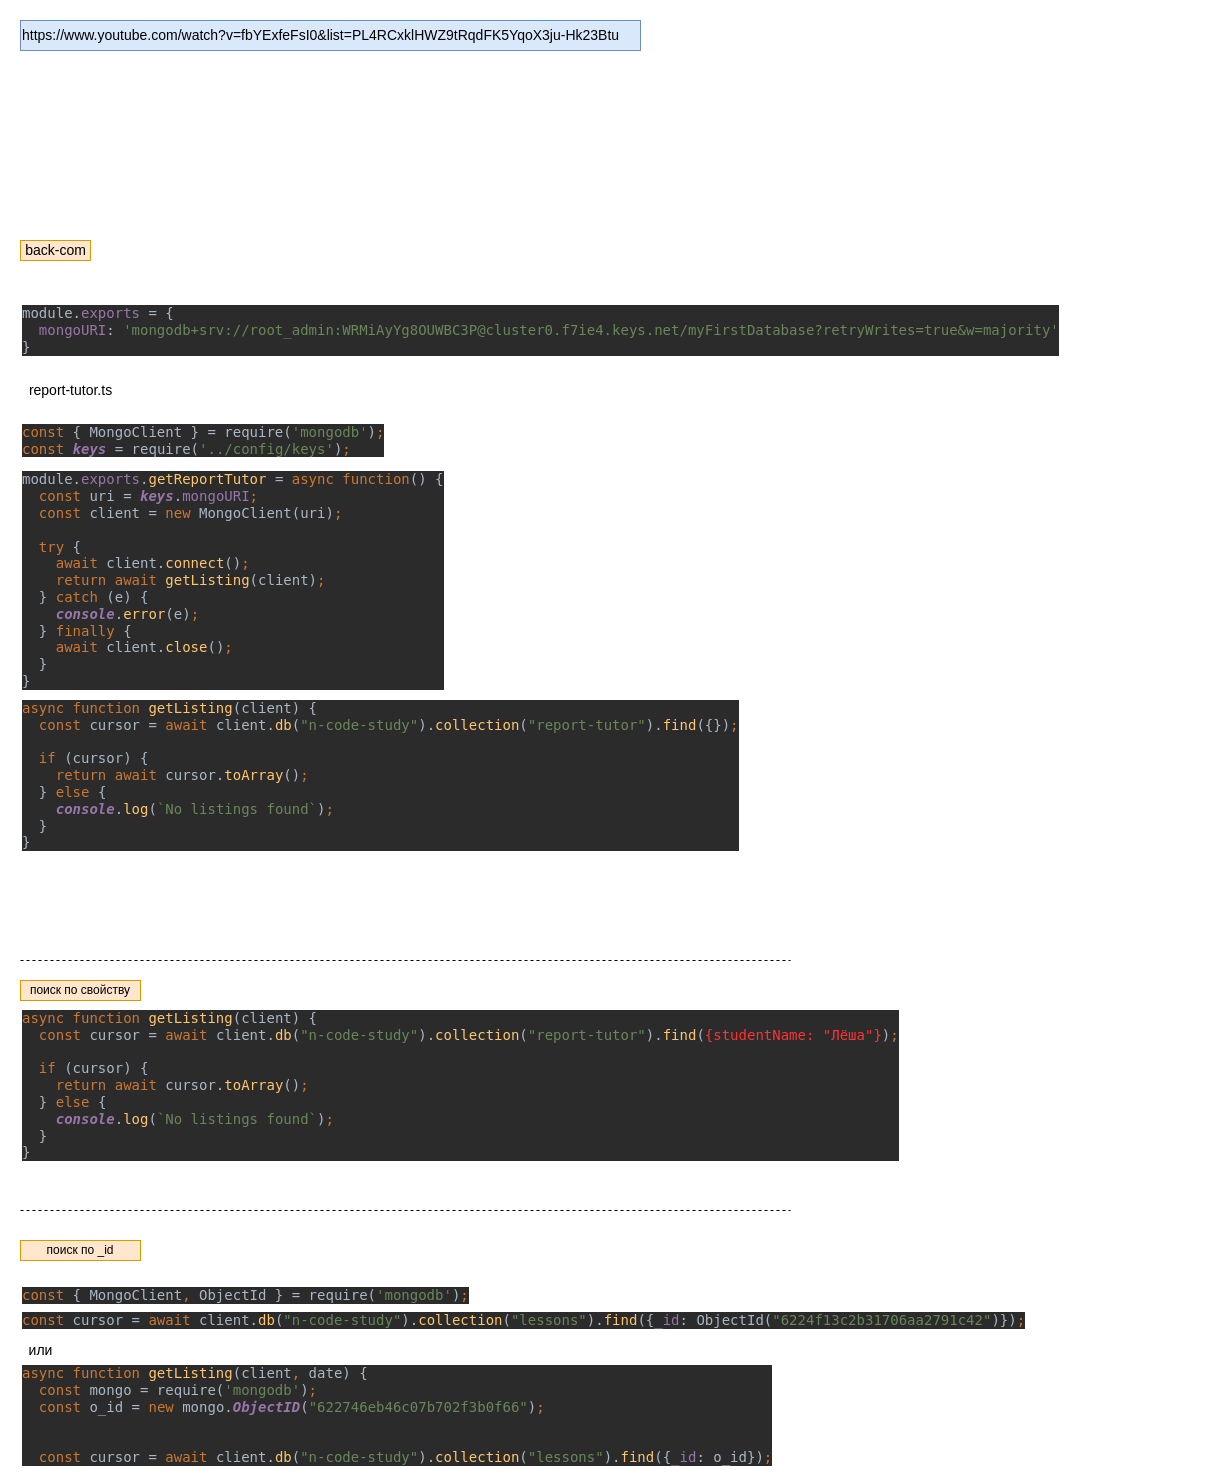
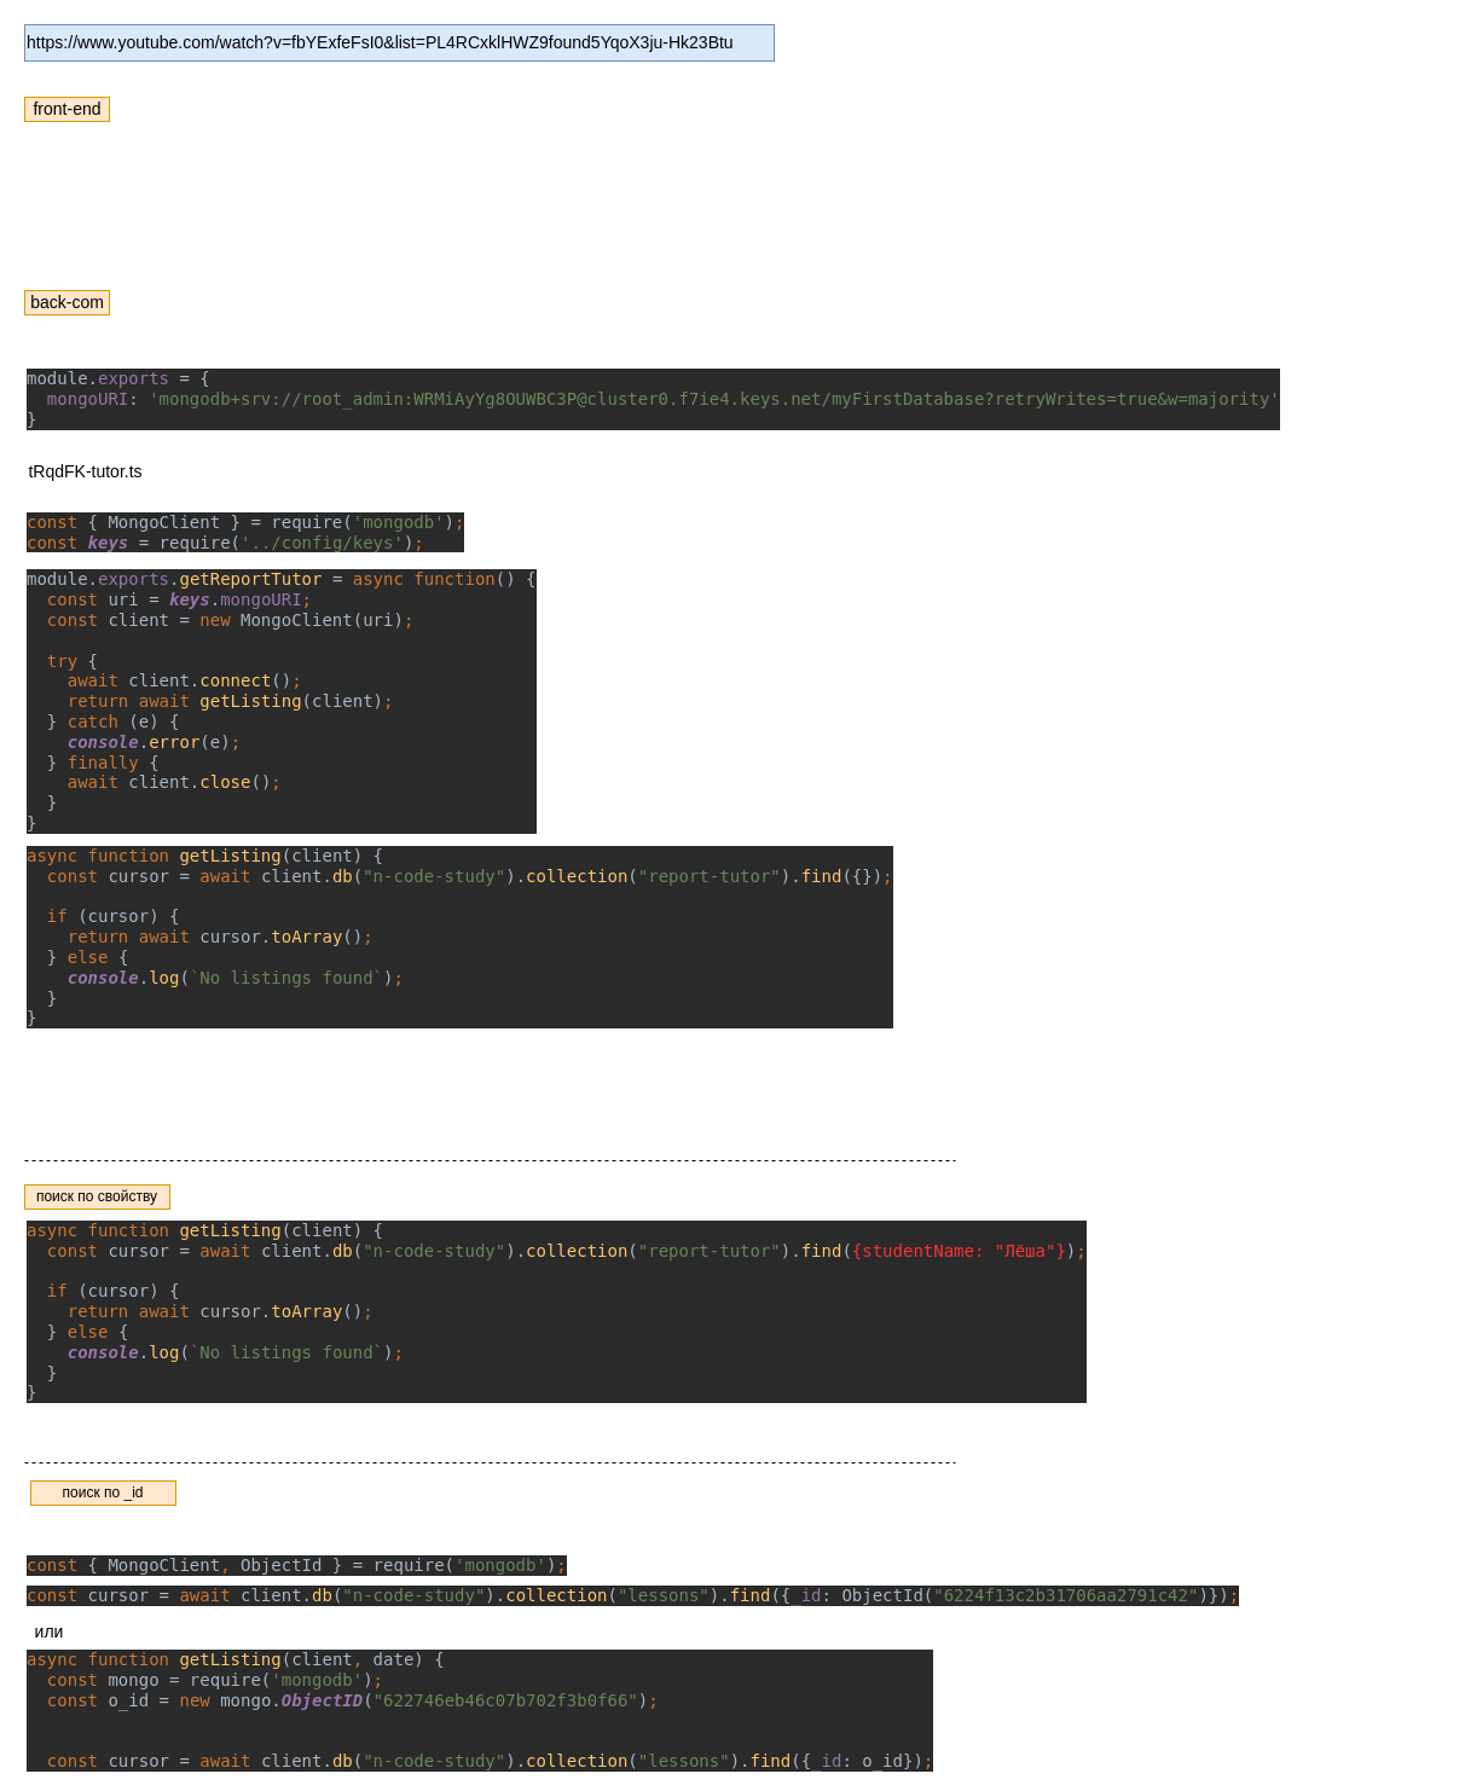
  <mxCell id="0" />
  <mxCell id="1" parent="0" />
+ <mxCell id="2" value="front-end" style="text;html=1;align=center;verticalAlign=middle;resizable=0;points=[];autosize=1;fontSize=14;fillColor=#ffe6cc;strokeColor=#d79b00;" parent="1" vertex="1"><mxGeometry x="20" y="80" width="70" height="20" as="geometry" /></mxCell>
  <mxCell id="3" value="back-com" style="text;html=1;align=center;verticalAlign=middle;resizable=0;points=[];autosize=1;fontSize=14;fillColor=#ffe6cc;strokeColor=#d79b00;" parent="1" vertex="1"><mxGeometry x="20" y="240" width="70" height="20" as="geometry" /></mxCell>
  <mxCell id="4" value="&lt;pre style=&quot;background-color: #2b2b2b ; color: #a9b7c6 ; font-family: &amp;quot;jetbrains mono&amp;quot; , monospace ; font-size: 9 8pt&quot;&gt;module.&lt;span style=&quot;color: #9876aa&quot;&gt;exports&lt;/span&gt;.&lt;span style=&quot;color: #ffc66d&quot;&gt;getReportTutor &lt;/span&gt;= &lt;span style=&quot;color: #cc7832&quot;&gt;async function&lt;/span&gt;() {&lt;br&gt;  &lt;span style=&quot;color: #cc7832&quot;&gt;const &lt;/span&gt;uri = &lt;span style=&quot;color: #9876aa ; font-weight: bold ; font-style: italic&quot;&gt;keys&lt;/span&gt;.&lt;span style=&quot;color: #9876aa&quot;&gt;mongoURI&lt;/span&gt;&lt;span style=&quot;color: #cc7832&quot;&gt;;&lt;br&gt;&lt;/span&gt;&lt;span style=&quot;color: #cc7832&quot;&gt;  const &lt;/span&gt;client = &lt;span style=&quot;color: #cc7832&quot;&gt;new &lt;/span&gt;MongoClient(uri)&lt;span style=&quot;color: #cc7832&quot;&gt;;&lt;br&gt;&lt;/span&gt;&lt;span style=&quot;color: #cc7832&quot;&gt;&lt;br&gt;&lt;/span&gt;&lt;span style=&quot;color: #cc7832&quot;&gt;  try &lt;/span&gt;{&lt;br&gt;    &lt;span style=&quot;color: #cc7832&quot;&gt;await &lt;/span&gt;client.&lt;span style=&quot;color: #ffc66d&quot;&gt;connect&lt;/span&gt;()&lt;span style=&quot;color: #cc7832&quot;&gt;;&lt;br&gt;&lt;/span&gt;&lt;span style=&quot;color: #cc7832&quot;&gt;    return await &lt;/span&gt;&lt;span style=&quot;color: #ffc66d&quot;&gt;getListing&lt;/span&gt;(client)&lt;span style=&quot;color: #cc7832&quot;&gt;;&lt;br&gt;&lt;/span&gt;&lt;span style=&quot;color: #cc7832&quot;&gt;  &lt;/span&gt;} &lt;span style=&quot;color: #cc7832&quot;&gt;catch &lt;/span&gt;(e) {&lt;br&gt;    &lt;span style=&quot;color: #9876aa ; font-weight: bold ; font-style: italic&quot;&gt;console&lt;/span&gt;.&lt;span style=&quot;color: #ffc66d&quot;&gt;error&lt;/span&gt;(e)&lt;span style=&quot;color: #cc7832&quot;&gt;;&lt;br&gt;&lt;/span&gt;&lt;span style=&quot;color: #cc7832&quot;&gt;  &lt;/span&gt;} &lt;span style=&quot;color: #cc7832&quot;&gt;finally &lt;/span&gt;{&lt;br&gt;    &lt;span style=&quot;color: #cc7832&quot;&gt;await &lt;/span&gt;client.&lt;span style=&quot;color: #ffc66d&quot;&gt;close&lt;/span&gt;()&lt;span style=&quot;color: #cc7832&quot;&gt;;&lt;br&gt;&lt;/span&gt;&lt;span style=&quot;color: #cc7832&quot;&gt;  &lt;/span&gt;}&lt;br&gt;}&lt;/pre&gt;" style="text;whiteSpace=wrap;html=1;fontSize=14;verticalAlign=middle;" parent="1" vertex="1"><mxGeometry x="20" y="470" width="450" height="220" as="geometry" /></mxCell>
  <mxCell id="5" value="&lt;pre style=&quot;background-color: #2b2b2b ; color: #a9b7c6 ; font-family: &amp;quot;jetbrains mono&amp;quot; , monospace ; font-size: 9 8pt&quot;&gt;&lt;span style=&quot;color: #cc7832&quot;&gt;async function &lt;/span&gt;&lt;span style=&quot;color: #ffc66d&quot;&gt;getListing&lt;/span&gt;(client) {&lt;br&gt;  &lt;span style=&quot;color: #cc7832&quot;&gt;const &lt;/span&gt;cursor = &lt;span style=&quot;color: #cc7832&quot;&gt;await &lt;/span&gt;client.&lt;span style=&quot;color: #ffc66d&quot;&gt;db&lt;/span&gt;(&lt;span style=&quot;color: #6a8759&quot;&gt;&quot;n-code-study&quot;&lt;/span&gt;).&lt;span style=&quot;color: #ffc66d&quot;&gt;collection&lt;/span&gt;(&lt;span style=&quot;color: #6a8759&quot;&gt;&quot;report-tutor&quot;&lt;/span&gt;).&lt;span style=&quot;color: #ffc66d&quot;&gt;find&lt;/span&gt;({})&lt;span style=&quot;color: #cc7832&quot;&gt;;&lt;br&gt;&lt;/span&gt;&lt;span style=&quot;color: #cc7832&quot;&gt;&lt;br&gt;&lt;/span&gt;&lt;span style=&quot;color: #cc7832&quot;&gt;  if &lt;/span&gt;(cursor) {&lt;br&gt;    &lt;span style=&quot;color: #cc7832&quot;&gt;return await &lt;/span&gt;cursor.&lt;span style=&quot;color: #ffc66d&quot;&gt;toArray&lt;/span&gt;()&lt;span style=&quot;color: #cc7832&quot;&gt;;&lt;br&gt;&lt;/span&gt;&lt;span style=&quot;color: #cc7832&quot;&gt;  &lt;/span&gt;} &lt;span style=&quot;color: #cc7832&quot;&gt;else &lt;/span&gt;{&lt;br&gt;    &lt;span style=&quot;color: #9876aa ; font-weight: bold ; font-style: italic&quot;&gt;console&lt;/span&gt;.&lt;span style=&quot;color: #ffc66d&quot;&gt;log&lt;/span&gt;(&lt;span style=&quot;color: #6a8759&quot;&gt;`No listings found`&lt;/span&gt;)&lt;span style=&quot;color: #cc7832&quot;&gt;;&lt;br&gt;&lt;/span&gt;&lt;span style=&quot;color: #cc7832&quot;&gt;  &lt;/span&gt;}&lt;br&gt;}&lt;/pre&gt;" style="text;whiteSpace=wrap;html=1;fontSize=14;verticalAlign=middle;" parent="1" vertex="1"><mxGeometry x="20" y="700" width="720" height="150" as="geometry" /></mxCell>
  <mxCell id="6" value="&lt;pre style=&quot;background-color: #2b2b2b ; color: #a9b7c6 ; font-family: &amp;quot;jetbrains mono&amp;quot; , monospace ; font-size: 9 8pt&quot;&gt;module.&lt;span style=&quot;color: #9876aa&quot;&gt;exports &lt;/span&gt;= {&lt;br&gt;  &lt;span style=&quot;color: #9876aa&quot;&gt;mongoURI&lt;/span&gt;: &lt;span style=&quot;color: #6a8759&quot;&gt;'mongodb+srv://root_admin:WRMiAyYg8OUWBC3P@cluster0.f7ie4.keys.net/myFirstDatabase?retryWrites=true&amp;amp;w=majority'&lt;br&gt;&lt;/span&gt;}&lt;/pre&gt;" style="text;whiteSpace=wrap;html=1;fontSize=14;verticalAlign=middle;" parent="1" vertex="1"><mxGeometry x="20" y="300" width="770" height="60" as="geometry" /></mxCell>
  <mxCell id="7" value="&lt;pre style=&quot;background-color: #2b2b2b ; color: #a9b7c6 ; font-family: &amp;quot;jetbrains mono&amp;quot; , monospace ; font-size: 9 8pt&quot;&gt;&lt;span style=&quot;color: #cc7832&quot;&gt;const &lt;/span&gt;{ MongoClient } = require(&lt;span style=&quot;color: #6a8759&quot;&gt;'mongodb'&lt;/span&gt;)&lt;span style=&quot;color: #cc7832&quot;&gt;;&lt;br&gt;&lt;/span&gt;&lt;span style=&quot;color: #cc7832&quot;&gt;const &lt;/span&gt;&lt;span style=&quot;color: #9876aa ; font-weight: bold ; font-style: italic&quot;&gt;keys &lt;/span&gt;= require(&lt;span style=&quot;color: #6a8759&quot;&gt;'../config/keys'&lt;/span&gt;)&lt;span style=&quot;color: #cc7832&quot;&gt;;&lt;/span&gt;&lt;/pre&gt;" style="text;whiteSpace=wrap;html=1;fontSize=14;verticalAlign=middle;" parent="1" vertex="1"><mxGeometry x="20" y="420" width="390" height="40" as="geometry" /></mxCell>
- <mxCell id="8" value="report-tutor.ts" style="text;html=1;align=center;verticalAlign=middle;resizable=0;points=[];autosize=1;fontSize=14;" parent="1" vertex="1"><mxGeometry x="20" y="380" width="100" height="20" as="geometry" /></mxCell>
- <mxCell id="9" value="https://www.youtube.com/watch?v=fbYExfeFsI0&amp;list=PL4RCxklHWZ9tRqdFK5YqoX3ju-Hk23Btu" style="text;whiteSpace=wrap;html=1;fontSize=14;fillColor=#dae8fc;strokeColor=#6c8ebf;" parent="1" vertex="1"><mxGeometry x="20" y="20" width="620" height="30" as="geometry" /></mxCell>
+ <mxCell id="8" value="tRqdFK-tutor.ts" style="text;html=1;align=center;verticalAlign=middle;resizable=0;points=[];autosize=1;fontSize=14;" parent="1" vertex="1"><mxGeometry x="20" y="380" width="100" height="20" as="geometry" /></mxCell>
+ <mxCell id="9" value="https://www.youtube.com/watch?v=fbYExfeFsI0&amp;list=PL4RCxklHWZ9found5YqoX3ju-Hk23Btu" style="text;whiteSpace=wrap;html=1;fontSize=14;fillColor=#dae8fc;strokeColor=#6c8ebf;" parent="1" vertex="1"><mxGeometry x="20" y="20" width="620" height="30" as="geometry" /></mxCell>
  <mxCell id="10" value="" style="endArrow=none;dashed=1;html=1;" edge="1" parent="1"><mxGeometry width="50" height="50" relative="1" as="geometry"><mxPoint x="20" y="960" as="sourcePoint" /><mxPoint x="790" y="960" as="targetPoint" /></mxGeometry></mxCell>
  <mxCell id="11" value="&lt;pre style=&quot;background-color: rgb(43 , 43 , 43) ; font-family: &amp;#34;jetbrains mono&amp;#34; , monospace&quot;&gt;&lt;span style=&quot;color: rgb(169 , 183 , 198)&quot;&gt;&lt;span style=&quot;color: #cc7832&quot;&gt;async function &lt;/span&gt;&lt;span style=&quot;color: #ffc66d&quot;&gt;getListing&lt;/span&gt;(client) {&lt;br&gt;  &lt;span style=&quot;color: #cc7832&quot;&gt;const &lt;/span&gt;cursor = &lt;span style=&quot;color: #cc7832&quot;&gt;await &lt;/span&gt;client.&lt;span style=&quot;color: #ffc66d&quot;&gt;db&lt;/span&gt;(&lt;span style=&quot;color: #6a8759&quot;&gt;&quot;n-code-study&quot;&lt;/span&gt;).&lt;span style=&quot;color: #ffc66d&quot;&gt;collection&lt;/span&gt;(&lt;span style=&quot;color: #6a8759&quot;&gt;&quot;report-tutor&quot;&lt;/span&gt;).&lt;span style=&quot;color: #ffc66d&quot;&gt;find&lt;/span&gt;(&lt;/span&gt;&lt;font color=&quot;#ff3333&quot;&gt;{studentName: &quot;Лёша&quot;}&lt;/font&gt;&lt;font color=&quot;#a9b7c6&quot;&gt;)&lt;/font&gt;&lt;span style=&quot;color: rgb(204 , 120 , 50)&quot;&gt;;&lt;br&gt;&lt;/span&gt;&lt;span style=&quot;color: rgb(204 , 120 , 50)&quot;&gt;&lt;br&gt;&lt;/span&gt;&lt;span style=&quot;color: rgb(204 , 120 , 50)&quot;&gt;  if &lt;/span&gt;&lt;font color=&quot;#a9b7c6&quot;&gt;(cursor) {&lt;br&gt;    &lt;/font&gt;&lt;span style=&quot;color: rgb(204 , 120 , 50)&quot;&gt;return await &lt;/span&gt;&lt;font color=&quot;#a9b7c6&quot;&gt;cursor.&lt;/font&gt;&lt;span style=&quot;color: rgb(255 , 198 , 109)&quot;&gt;toArray&lt;/span&gt;&lt;font color=&quot;#a9b7c6&quot;&gt;()&lt;/font&gt;&lt;span style=&quot;color: rgb(204 , 120 , 50)&quot;&gt;;&lt;br&gt;&lt;/span&gt;&lt;span style=&quot;color: rgb(204 , 120 , 50)&quot;&gt;  &lt;/span&gt;&lt;font color=&quot;#a9b7c6&quot;&gt;} &lt;/font&gt;&lt;span style=&quot;color: rgb(204 , 120 , 50)&quot;&gt;else &lt;/span&gt;&lt;font color=&quot;#a9b7c6&quot;&gt;{&lt;br&gt;    &lt;/font&gt;&lt;span style=&quot;color: rgb(152 , 118 , 170) ; font-weight: bold ; font-style: italic&quot;&gt;console&lt;/span&gt;&lt;font color=&quot;#a9b7c6&quot;&gt;.&lt;/font&gt;&lt;span style=&quot;color: rgb(255 , 198 , 109)&quot;&gt;log&lt;/span&gt;&lt;font color=&quot;#a9b7c6&quot;&gt;(&lt;/font&gt;&lt;span style=&quot;color: rgb(106 , 135 , 89)&quot;&gt;`No listings found`&lt;/span&gt;&lt;font color=&quot;#a9b7c6&quot;&gt;)&lt;/font&gt;&lt;span style=&quot;color: rgb(204 , 120 , 50)&quot;&gt;;&lt;br&gt;&lt;/span&gt;&lt;span style=&quot;color: rgb(204 , 120 , 50)&quot;&gt;  &lt;/span&gt;&lt;font color=&quot;#a9b7c6&quot;&gt;}&lt;br&gt;}&lt;/font&gt;&lt;/pre&gt;" style="text;whiteSpace=wrap;html=1;fontSize=14;verticalAlign=middle;" vertex="1" parent="1"><mxGeometry x="20" y="1010" width="1170" height="150" as="geometry" /></mxCell>
  <mxCell id="12" value="поиск по свойству" style="text;html=1;strokeColor=#d79b00;fillColor=#ffe6cc;align=center;verticalAlign=middle;whiteSpace=wrap;rounded=0;" vertex="1" parent="1"><mxGeometry x="20" y="980" width="120" height="20" as="geometry" /></mxCell>
  <mxCell id="13" value="" style="endArrow=none;dashed=1;html=1;" edge="1" parent="1"><mxGeometry width="50" height="50" relative="1" as="geometry"><mxPoint x="20" y="1210" as="sourcePoint" /><mxPoint x="790" y="1210" as="targetPoint" /></mxGeometry></mxCell>
  <mxCell id="14" value="&lt;pre style=&quot;background-color: rgb(43, 43, 43); color: rgb(169, 183, 198); font-family: &amp;quot;jetbrains mono&amp;quot;, monospace; font-size: 14px;&quot;&gt;&lt;span style=&quot;color: rgb(204, 120, 50); font-size: 14px;&quot;&gt;async function &lt;/span&gt;&lt;span style=&quot;color: rgb(255, 198, 109); font-size: 14px;&quot;&gt;getListing&lt;/span&gt;(client&lt;span style=&quot;color: rgb(204, 120, 50); font-size: 14px;&quot;&gt;, &lt;/span&gt;date) {&lt;br style=&quot;font-size: 14px;&quot;&gt;  &lt;span style=&quot;color: rgb(204, 120, 50); font-size: 14px;&quot;&gt;const &lt;/span&gt;mongo = require(&lt;span style=&quot;color: rgb(106, 135, 89); font-size: 14px;&quot;&gt;'mongodb'&lt;/span&gt;)&lt;span style=&quot;color: rgb(204, 120, 50); font-size: 14px;&quot;&gt;;&lt;br style=&quot;font-size: 14px;&quot;&gt;&lt;/span&gt;&lt;span style=&quot;color: rgb(204, 120, 50); font-size: 14px;&quot;&gt;  const &lt;/span&gt;o_id = &lt;span style=&quot;color: rgb(204, 120, 50); font-size: 14px;&quot;&gt;new &lt;/span&gt;mongo.&lt;span style=&quot;color: rgb(152, 118, 170); font-weight: bold; font-style: italic; font-size: 14px;&quot;&gt;ObjectID&lt;/span&gt;(&lt;span style=&quot;color: rgb(106, 135, 89); font-size: 14px;&quot;&gt;&quot;622746eb46c07b702f3b0f66&quot;&lt;/span&gt;)&lt;span style=&quot;color: rgb(204, 120, 50); font-size: 14px;&quot;&gt;;&lt;br style=&quot;font-size: 14px;&quot;&gt;&lt;/span&gt;&lt;span style=&quot;color: rgb(204, 120, 50); font-size: 14px;&quot;&gt;&lt;br style=&quot;font-size: 14px;&quot;&gt;&lt;/span&gt;&lt;span style=&quot;color: rgb(204, 120, 50); font-size: 14px;&quot;&gt;&lt;br style=&quot;font-size: 14px;&quot;&gt;&lt;/span&gt;&lt;span style=&quot;color: rgb(204, 120, 50); font-size: 14px;&quot;&gt;  const &lt;/span&gt;cursor = &lt;span style=&quot;color: rgb(204, 120, 50); font-size: 14px;&quot;&gt;await &lt;/span&gt;client.&lt;span style=&quot;color: rgb(255, 198, 109); font-size: 14px;&quot;&gt;db&lt;/span&gt;(&lt;span style=&quot;color: rgb(106, 135, 89); font-size: 14px;&quot;&gt;&quot;n-code-study&quot;&lt;/span&gt;).&lt;span style=&quot;color: rgb(255, 198, 109); font-size: 14px;&quot;&gt;collection&lt;/span&gt;(&lt;span style=&quot;color: rgb(106, 135, 89); font-size: 14px;&quot;&gt;&quot;lessons&quot;&lt;/span&gt;).&lt;span style=&quot;color: rgb(255, 198, 109); font-size: 14px;&quot;&gt;find&lt;/span&gt;({&lt;span style=&quot;color: rgb(152, 118, 170); font-size: 14px;&quot;&gt;_id&lt;/span&gt;: o_id})&lt;span style=&quot;color: rgb(204, 120, 50); font-size: 14px;&quot;&gt;;&lt;/span&gt;&lt;/pre&gt;" style="text;whiteSpace=wrap;html=1;verticalAlign=middle;fontSize=14;" vertex="1" parent="1"><mxGeometry x="20" y="1370" width="550" height="90" as="geometry" /></mxCell>
- <mxCell id="15" value="поиск по _id" style="text;html=1;strokeColor=#d79b00;fillColor=#ffe6cc;align=center;verticalAlign=middle;whiteSpace=wrap;rounded=0;" vertex="1" parent="1"><mxGeometry x="20" y="1240" width="120" height="20" as="geometry" /></mxCell>
+ <mxCell id="15" value="поиск по _id" style="text;html=1;strokeColor=#d79b00;fillColor=#ffe6cc;align=center;verticalAlign=middle;whiteSpace=wrap;rounded=0;" vertex="1" parent="1"><mxGeometry x="25" y="1225" width="120" height="20" as="geometry" /></mxCell>
  <mxCell id="16" value="или" style="text;html=1;align=center;verticalAlign=middle;resizable=0;points=[];autosize=1;fontSize=14;" vertex="1" parent="1"><mxGeometry x="20" y="1340" width="40" height="20" as="geometry" /></mxCell>
  <mxCell id="17" value="&lt;pre style=&quot;background-color: #2b2b2b ; color: #a9b7c6 ; font-family: &amp;quot;jetbrains mono&amp;quot; , monospace ; font-size: 9 8pt&quot;&gt;&lt;span style=&quot;color: #cc7832&quot;&gt;const &lt;/span&gt;{ MongoClient&lt;span style=&quot;color: #cc7832&quot;&gt;, &lt;/span&gt;ObjectId } = require(&lt;span style=&quot;color: #6a8759&quot;&gt;'mongodb'&lt;/span&gt;)&lt;span style=&quot;color: #cc7832&quot;&gt;;&lt;/span&gt;&lt;/pre&gt;" style="text;whiteSpace=wrap;html=1;fontSize=14;verticalAlign=middle;" vertex="1" parent="1"><mxGeometry x="20" y="1280" width="470" height="30" as="geometry" /></mxCell>
  <mxCell id="18" value="&lt;pre style=&quot;background-color: #2b2b2b ; color: #a9b7c6 ; font-family: &amp;quot;jetbrains mono&amp;quot; , monospace ; font-size: 9 8pt&quot;&gt;&lt;span style=&quot;color: #cc7832&quot;&gt;const &lt;/span&gt;cursor = &lt;span style=&quot;color: #cc7832&quot;&gt;await &lt;/span&gt;client.&lt;span style=&quot;color: #ffc66d&quot;&gt;db&lt;/span&gt;(&lt;span style=&quot;color: #6a8759&quot;&gt;&quot;n-code-study&quot;&lt;/span&gt;).&lt;span style=&quot;color: #ffc66d&quot;&gt;collection&lt;/span&gt;(&lt;span style=&quot;color: #6a8759&quot;&gt;&quot;lessons&quot;&lt;/span&gt;).&lt;span style=&quot;color: #ffc66d&quot;&gt;find&lt;/span&gt;({&lt;span style=&quot;color: #9876aa&quot;&gt;_id&lt;/span&gt;: ObjectId(&lt;span style=&quot;color: #6a8759&quot;&gt;&quot;6224f13c2b31706aa2791c42&quot;&lt;/span&gt;)})&lt;span style=&quot;color: #cc7832&quot;&gt;;&lt;/span&gt;&lt;/pre&gt;" style="text;whiteSpace=wrap;html=1;fontSize=14;verticalAlign=middle;" vertex="1" parent="1"><mxGeometry x="20" y="1300" width="550" height="40" as="geometry" /></mxCell>
